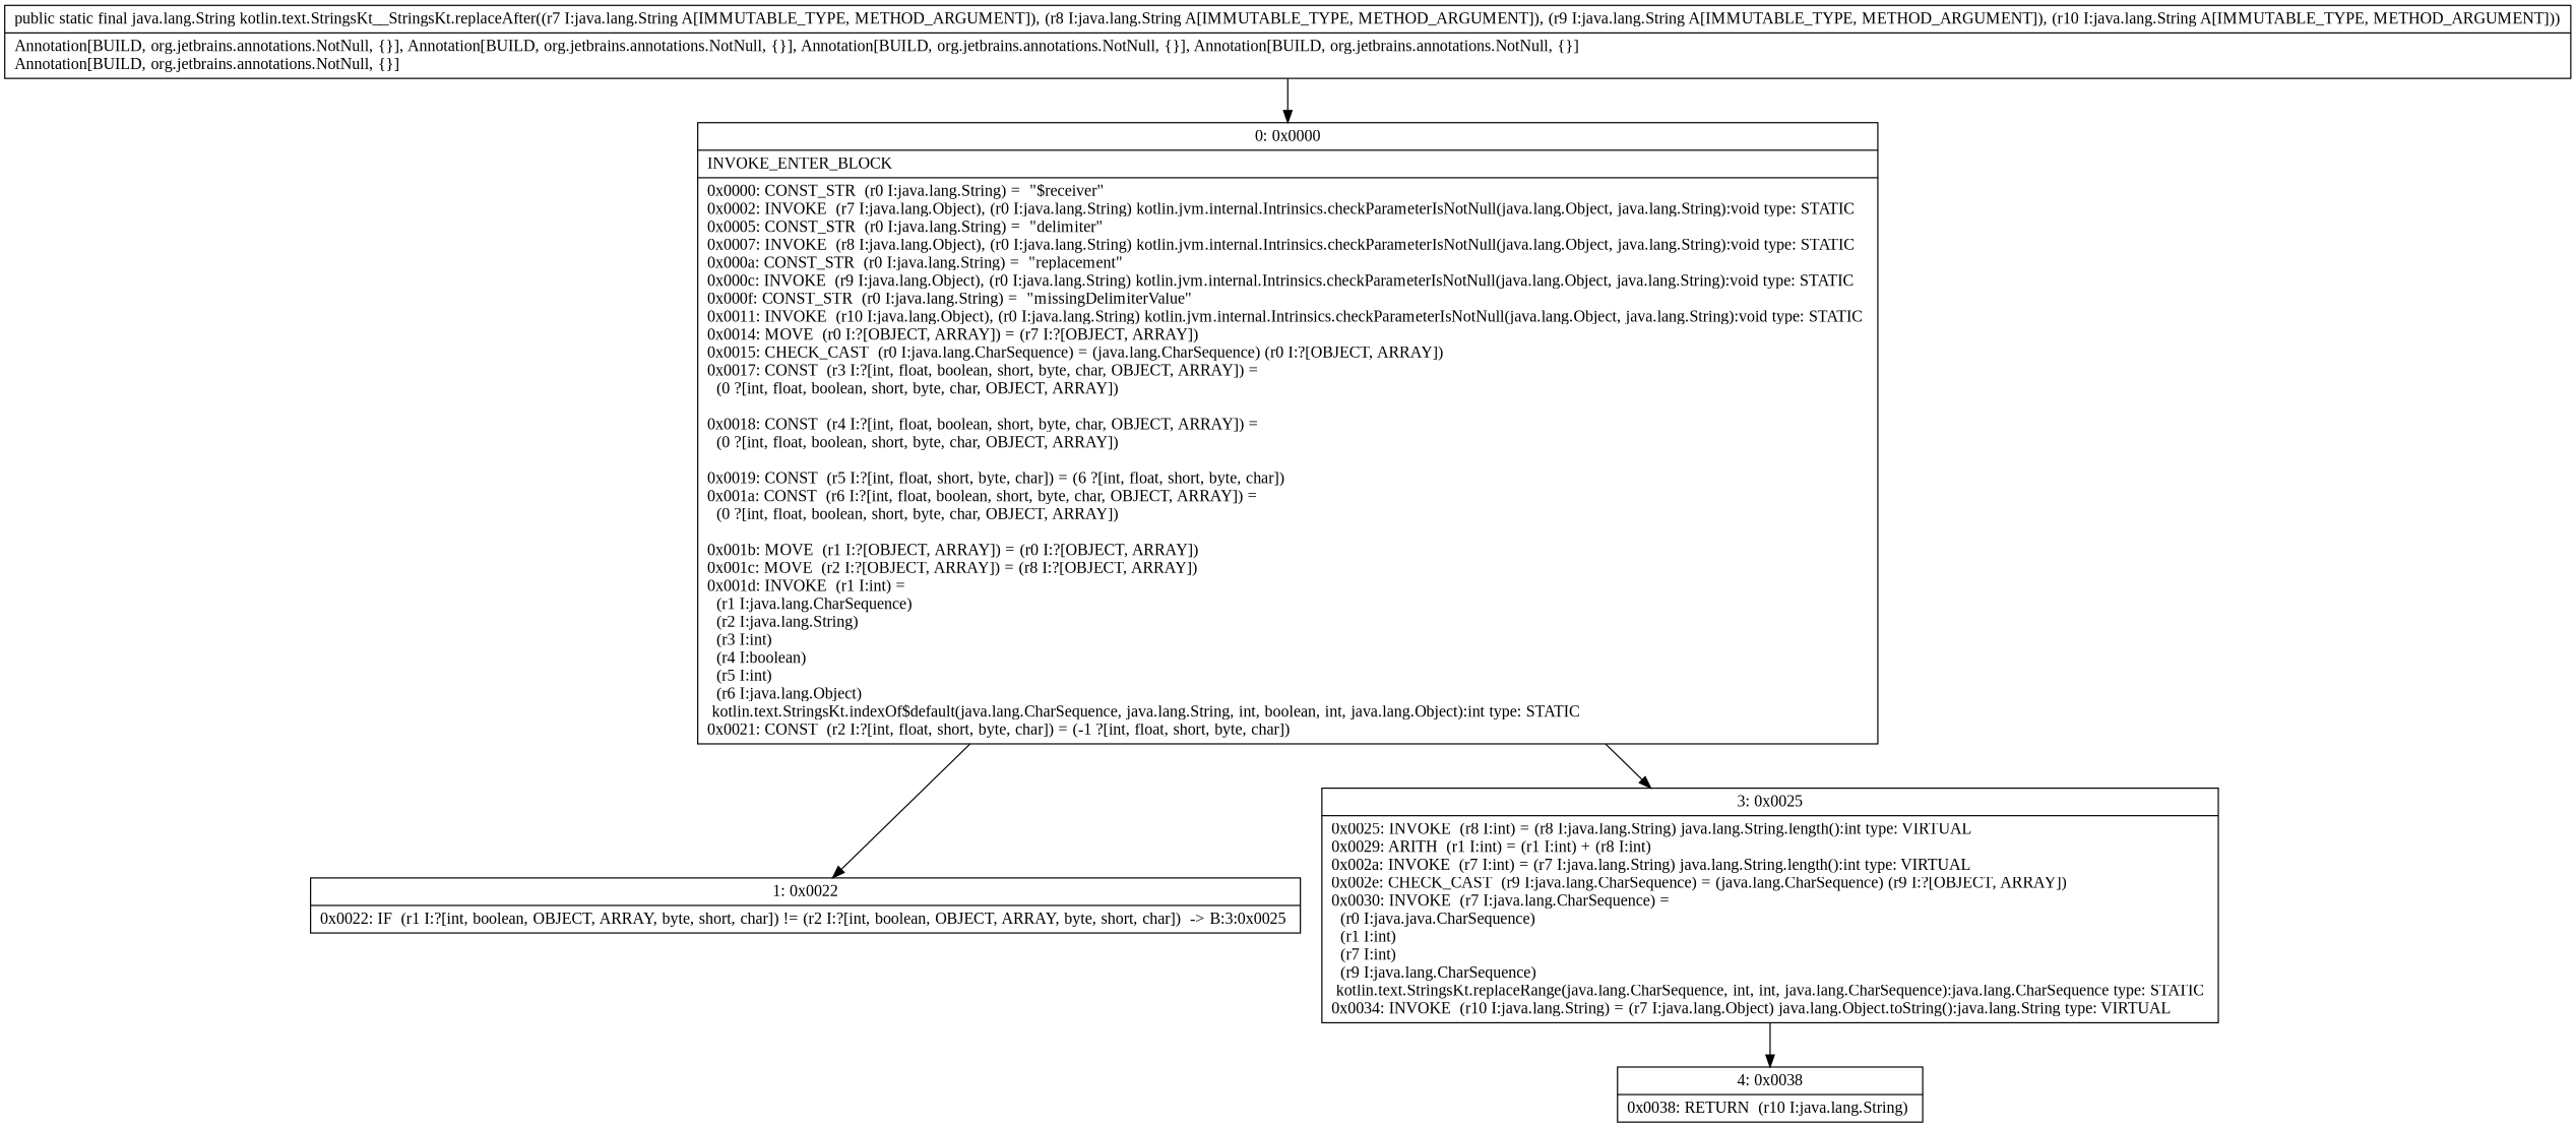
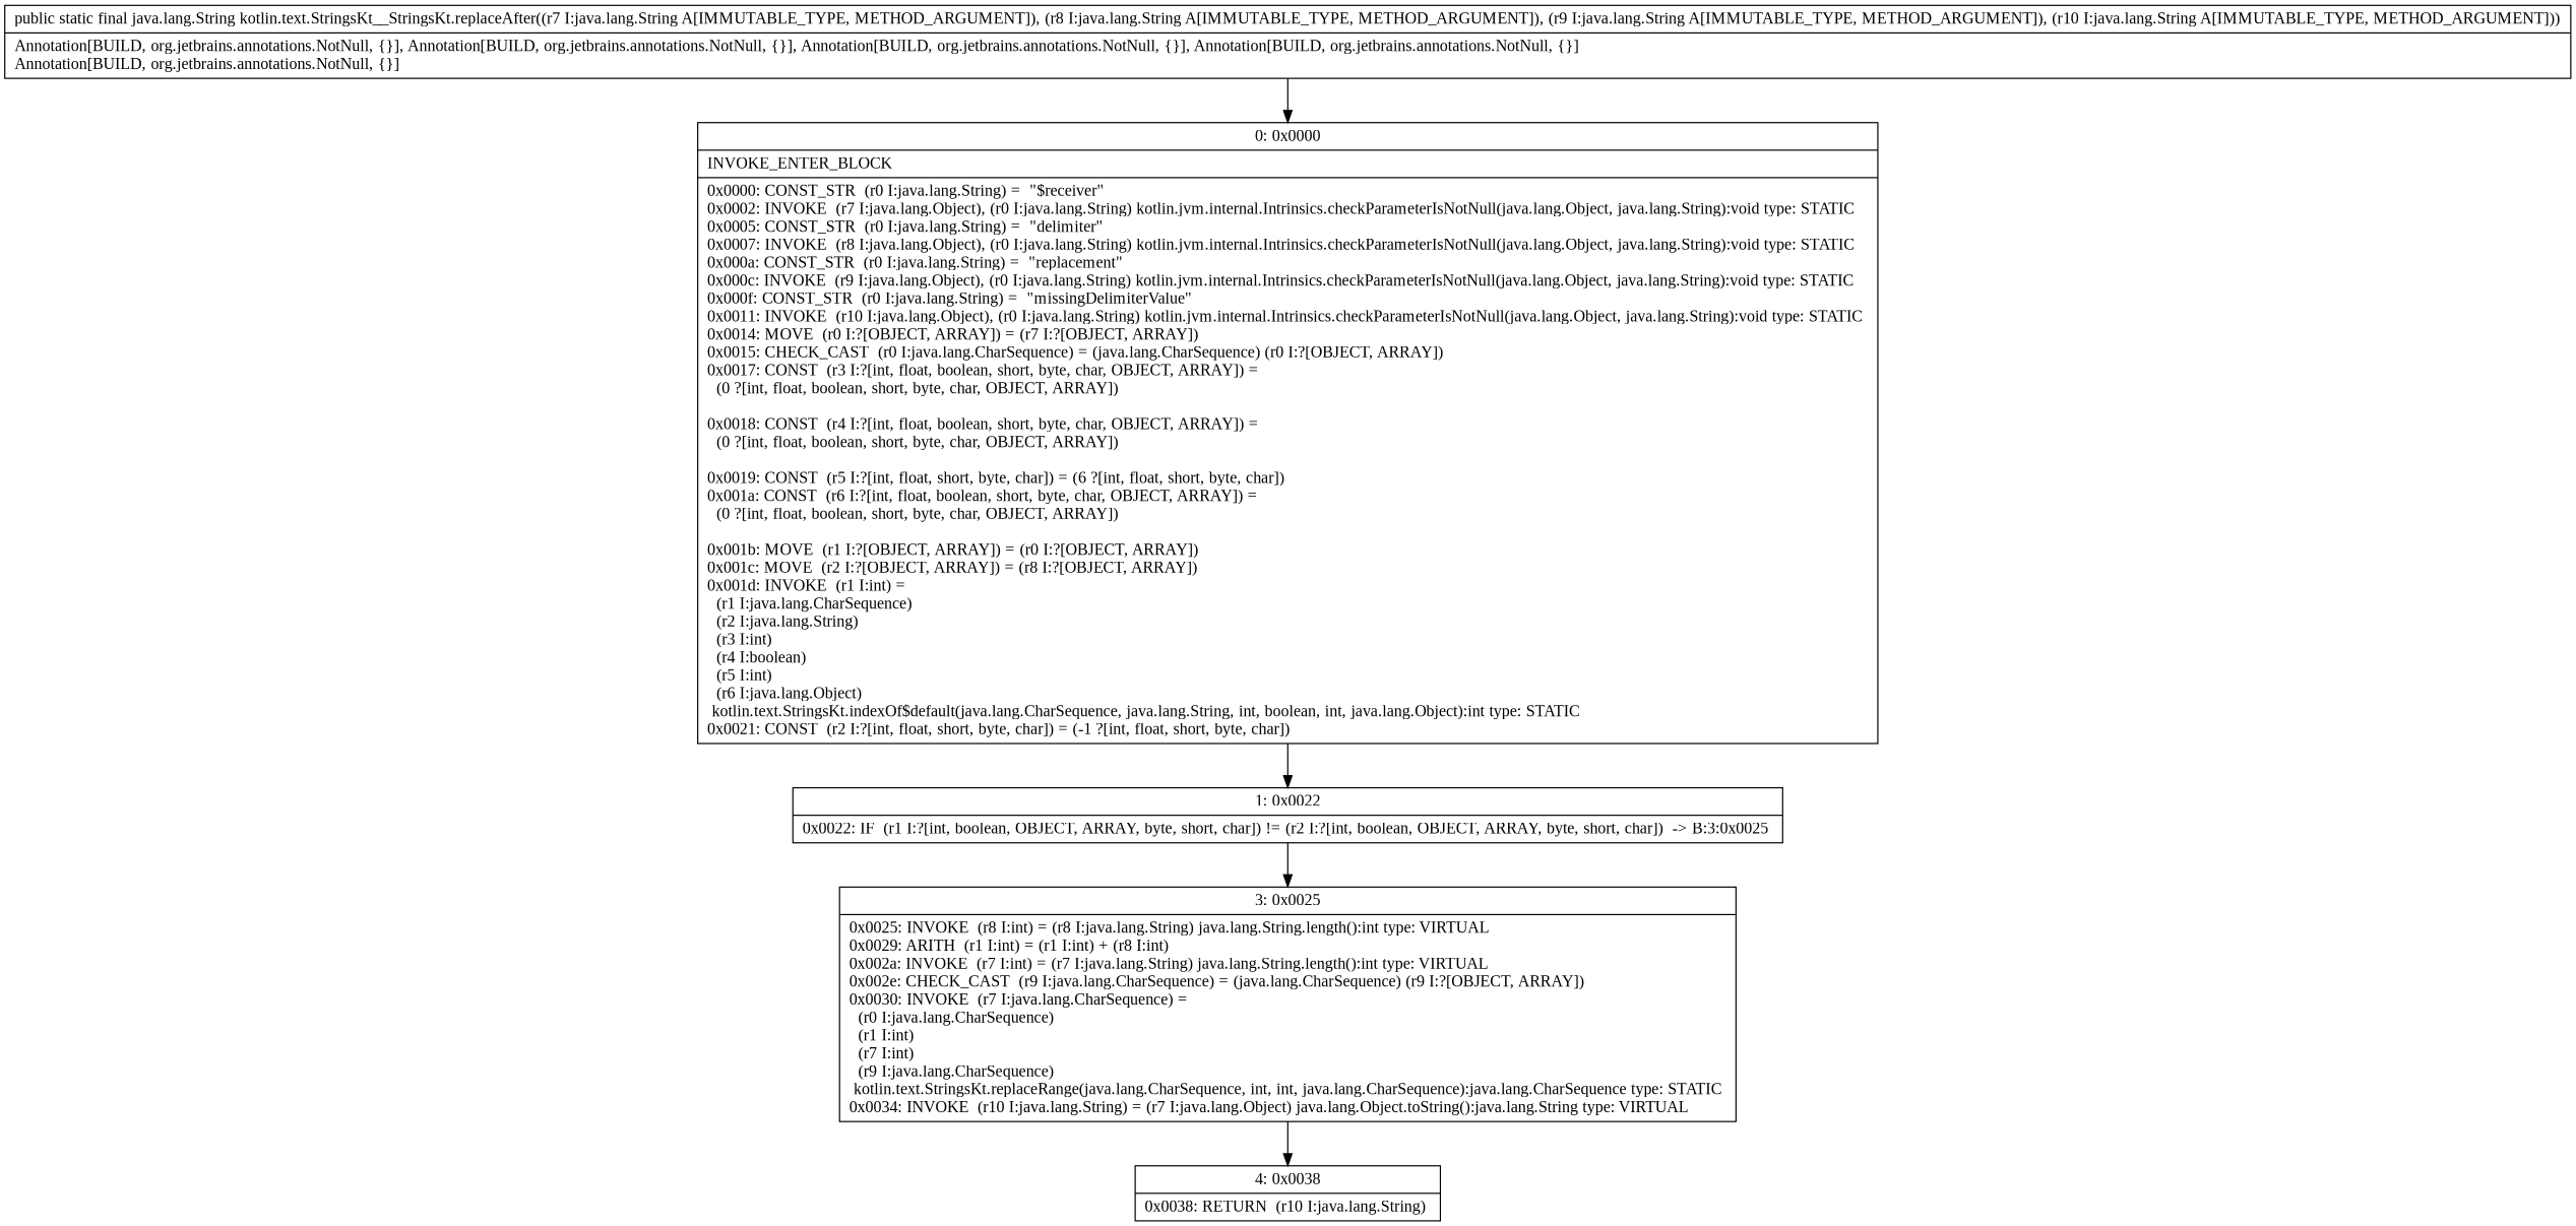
  digraph {
    fontname="Liberation Serif"
    node [fontname="Liberation Serif" shape=record]
    edge [fontname="Liberation Serif"]
    n1 [label="{0\:\ 0x0000|INVOKE_ENTER_BLOCK\l|0x0000: CONST_STR  (r0 I:java.lang.String) =  \"$receiver\" \l0x0002: INVOKE  (r7 I:java.lang.Object), (r0 I:java.lang.String) kotlin.jvm.internal.Intrinsics.checkParameterIsNotNull(java.lang.Object, java.lang.String):void type: STATIC \l0x0005: CONST_STR  (r0 I:java.lang.String) =  \"delimiter\" \l0x0007: INVOKE  (r8 I:java.lang.Object), (r0 I:java.lang.String) kotlin.jvm.internal.Intrinsics.checkParameterIsNotNull(java.lang.Object, java.lang.String):void type: STATIC \l0x000a: CONST_STR  (r0 I:java.lang.String) =  \"replacement\" \l0x000c: INVOKE  (r9 I:java.lang.Object), (r0 I:java.lang.String) kotlin.jvm.internal.Intrinsics.checkParameterIsNotNull(java.lang.Object, java.lang.String):void type: STATIC \l0x000f: CONST_STR  (r0 I:java.lang.String) =  \"missingDelimiterValue\" \l0x0011: INVOKE  (r10 I:java.lang.Object), (r0 I:java.lang.String) kotlin.jvm.internal.Intrinsics.checkParameterIsNotNull(java.lang.Object, java.lang.String):void type: STATIC \l0x0014: MOVE  (r0 I:?[OBJECT, ARRAY]) = (r7 I:?[OBJECT, ARRAY]) \l0x0015: CHECK_CAST  (r0 I:java.lang.CharSequence) = (java.lang.CharSequence) (r0 I:?[OBJECT, ARRAY]) \l0x0017: CONST  (r3 I:?[int, float, boolean, short, byte, char, OBJECT, ARRAY]) = \l  (0 ?[int, float, boolean, short, byte, char, OBJECT, ARRAY])\l \l0x0018: CONST  (r4 I:?[int, float, boolean, short, byte, char, OBJECT, ARRAY]) = \l  (0 ?[int, float, boolean, short, byte, char, OBJECT, ARRAY])\l \l0x0019: CONST  (r5 I:?[int, float, short, byte, char]) = (6 ?[int, float, short, byte, char]) \l0x001a: CONST  (r6 I:?[int, float, boolean, short, byte, char, OBJECT, ARRAY]) = \l  (0 ?[int, float, boolean, short, byte, char, OBJECT, ARRAY])\l \l0x001b: MOVE  (r1 I:?[OBJECT, ARRAY]) = (r0 I:?[OBJECT, ARRAY]) \l0x001c: MOVE  (r2 I:?[OBJECT, ARRAY]) = (r8 I:?[OBJECT, ARRAY]) \l0x001d: INVOKE  (r1 I:int) = \l  (r1 I:java.lang.CharSequence)\l  (r2 I:java.lang.String)\l  (r3 I:int)\l  (r4 I:boolean)\l  (r5 I:int)\l  (r6 I:java.lang.Object)\l kotlin.text.StringsKt.indexOf$default(java.lang.CharSequence, java.lang.String, int, boolean, int, java.lang.Object):int type: STATIC \l0x0021: CONST  (r2 I:?[int, float, short, byte, char]) = (\-1 ?[int, float, short, byte, char]) \l}"]
    n2 [label="{1\:\ 0x0022|0x0022: IF  (r1 I:?[int, boolean, OBJECT, ARRAY, byte, short, char]) != (r2 I:?[int, boolean, OBJECT, ARRAY, byte, short, char])  \-\> B:3:0x0025 \l}"]
-   n3 [label="{3\:\ 0x0025|0x0025: INVOKE  (r8 I:int) = (r8 I:java.lang.String) java.lang.String.length():int type: VIRTUAL \l0x0029: ARITH  (r1 I:int) = (r1 I:int) + (r8 I:int) \l0x002a: INVOKE  (r7 I:int) = (r7 I:java.lang.String) java.lang.String.length():int type: VIRTUAL \l0x002e: CHECK_CAST  (r9 I:java.lang.CharSequence) = (java.lang.CharSequence) (r9 I:?[OBJECT, ARRAY]) \l0x0030: INVOKE  (r7 I:java.lang.CharSequence) = \l  (r0 I:java.java.CharSequence)\l  (r1 I:int)\l  (r7 I:int)\l  (r9 I:java.lang.CharSequence)\l kotlin.text.StringsKt.replaceRange(java.lang.CharSequence, int, int, java.lang.CharSequence):java.lang.CharSequence type: STATIC \l0x0034: INVOKE  (r10 I:java.lang.String) = (r7 I:java.lang.Object) java.lang.Object.toString():java.lang.String type: VIRTUAL \l}"]
+   n3 [label="{3\:\ 0x0025|0x0025: INVOKE  (r8 I:int) = (r8 I:java.lang.String) java.lang.String.length():int type: VIRTUAL \l0x0029: ARITH  (r1 I:int) = (r1 I:int) + (r8 I:int) \l0x002a: INVOKE  (r7 I:int) = (r7 I:java.lang.String) java.lang.String.length():int type: VIRTUAL \l0x002e: CHECK_CAST  (r9 I:java.lang.CharSequence) = (java.lang.CharSequence) (r9 I:?[OBJECT, ARRAY]) \l0x0030: INVOKE  (r7 I:java.lang.CharSequence) = \l  (r0 I:java.lang.CharSequence)\l  (r1 I:int)\l  (r7 I:int)\l  (r9 I:java.lang.CharSequence)\l kotlin.text.StringsKt.replaceRange(java.lang.CharSequence, int, int, java.lang.CharSequence):java.lang.CharSequence type: STATIC \l0x0034: INVOKE  (r10 I:java.lang.String) = (r7 I:java.lang.Object) java.lang.Object.toString():java.lang.String type: VIRTUAL \l}"]
    n4 [label="{4\:\ 0x0038|0x0038: RETURN  (r10 I:java.lang.String) \l}"]
    n5 [label="{public static final java.lang.String kotlin.text.StringsKt__StringsKt.replaceAfter((r7 I:java.lang.String A[IMMUTABLE_TYPE, METHOD_ARGUMENT]), (r8 I:java.lang.String A[IMMUTABLE_TYPE, METHOD_ARGUMENT]), (r9 I:java.lang.String A[IMMUTABLE_TYPE, METHOD_ARGUMENT]), (r10 I:java.lang.String A[IMMUTABLE_TYPE, METHOD_ARGUMENT]))  | Annotation[BUILD, org.jetbrains.annotations.NotNull, \{\}], Annotation[BUILD, org.jetbrains.annotations.NotNull, \{\}], Annotation[BUILD, org.jetbrains.annotations.NotNull, \{\}], Annotation[BUILD, org.jetbrains.annotations.NotNull, \{\}]\lAnnotation[BUILD, org.jetbrains.annotations.NotNull, \{\}]\l}"]
    n1 -> n2
-   n1 -> n3
+   n2 -> n3
    n3 -> n4
    n5 -> n1
  }
